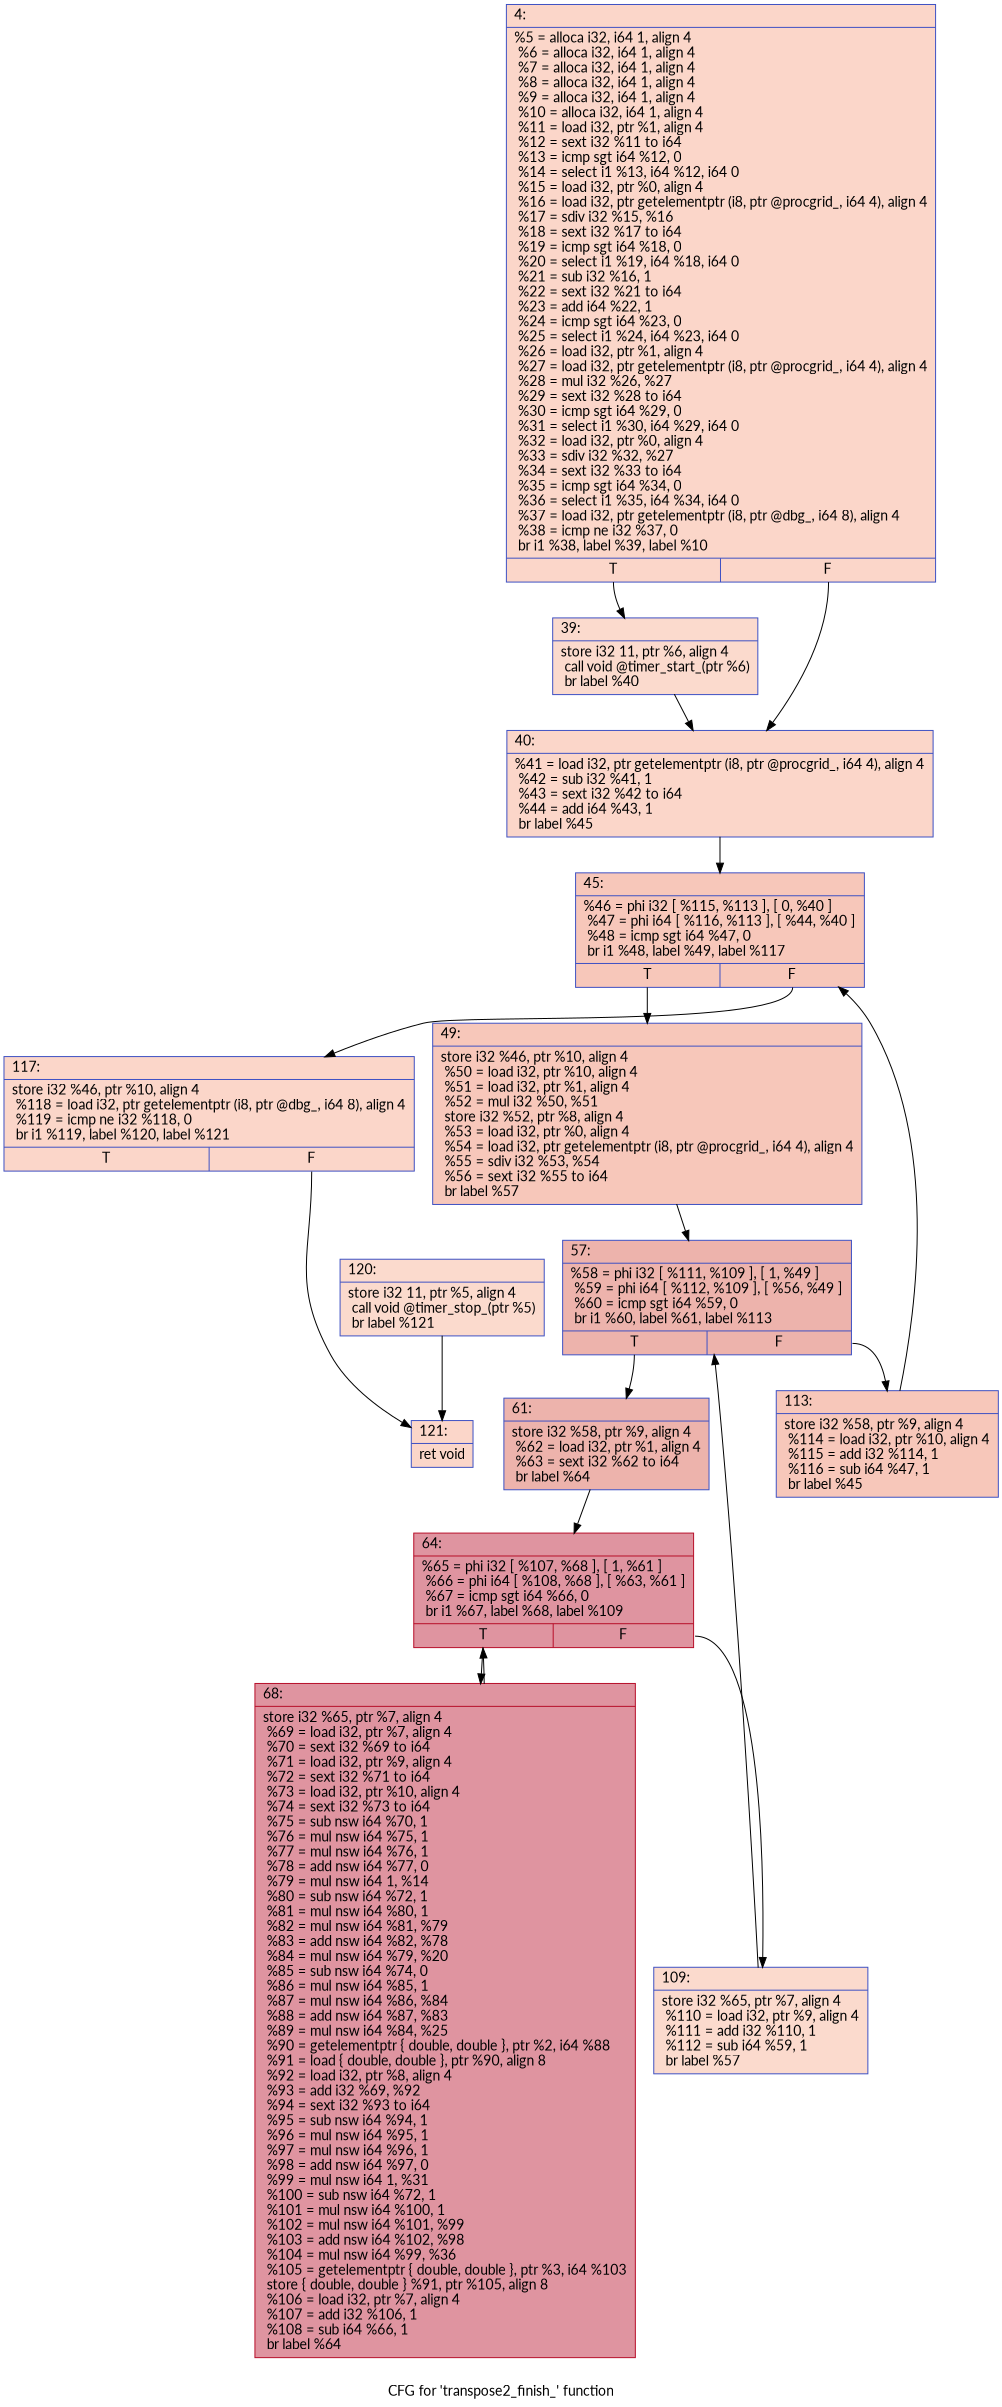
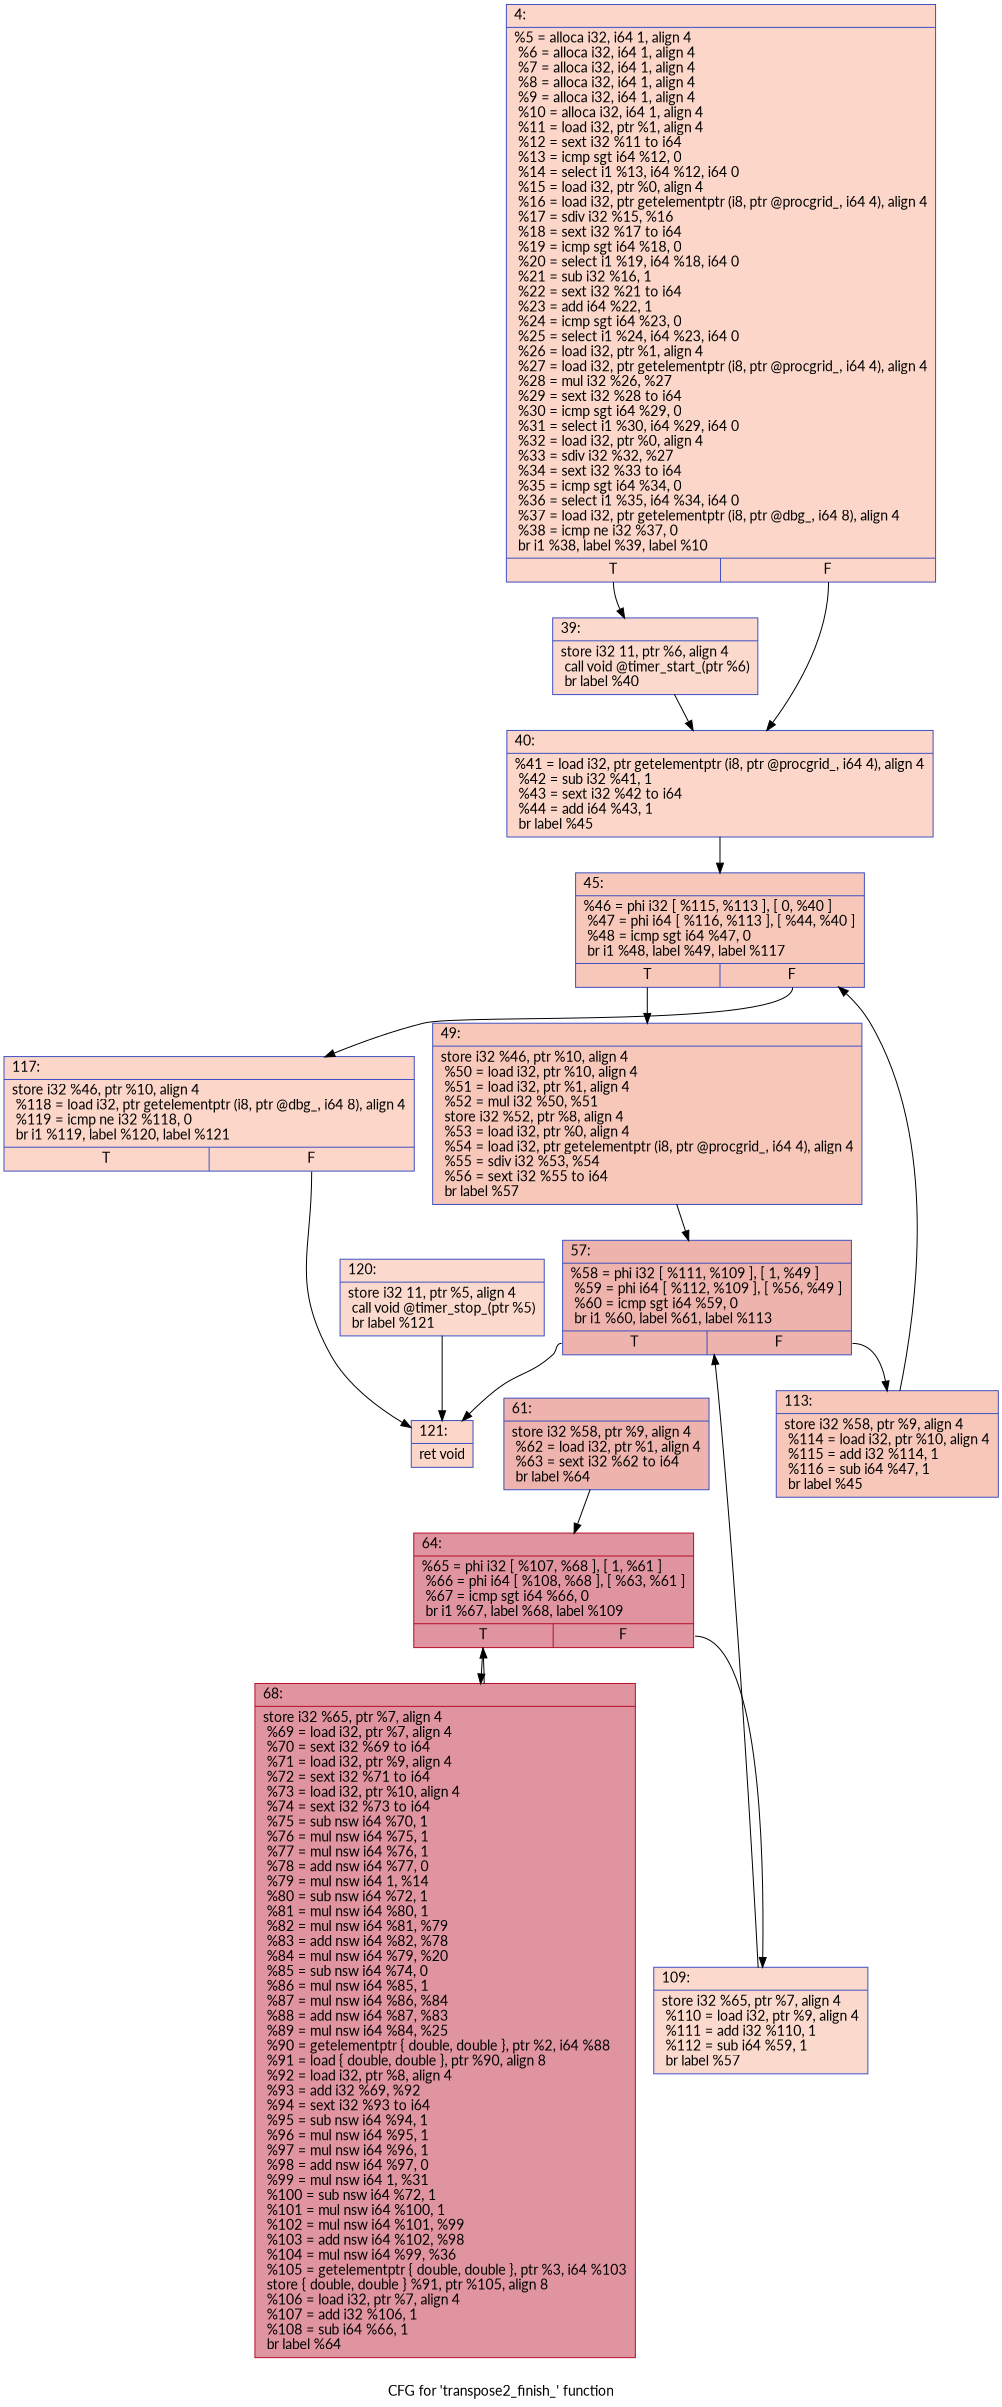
  digraph {
    fontname=Lato
    label="CFG for 'transpose2_finish_' function"
    node [color="#3d50c3ff" fillcolor="#f6a38570" fontname=Lato shape=record style=filled]
    edge [fontname=Lato]
    n1 [label="{4:\l|  %5 = alloca i32, i64 1, align 4\l  %6 = alloca i32, i64 1, align 4\l  %7 = alloca i32, i64 1, align 4\l  %8 = alloca i32, i64 1, align 4\l  %9 = alloca i32, i64 1, align 4\l  %10 = alloca i32, i64 1, align 4\l  %11 = load i32, ptr %1, align 4\l  %12 = sext i32 %11 to i64\l  %13 = icmp sgt i64 %12, 0\l  %14 = select i1 %13, i64 %12, i64 0\l  %15 = load i32, ptr %0, align 4\l  %16 = load i32, ptr getelementptr (i8, ptr @procgrid_, i64 4), align 4\l  %17 = sdiv i32 %15, %16\l  %18 = sext i32 %17 to i64\l  %19 = icmp sgt i64 %18, 0\l  %20 = select i1 %19, i64 %18, i64 0\l  %21 = sub i32 %16, 1\l  %22 = sext i32 %21 to i64\l  %23 = add i64 %22, 1\l  %24 = icmp sgt i64 %23, 0\l  %25 = select i1 %24, i64 %23, i64 0\l  %26 = load i32, ptr %1, align 4\l  %27 = load i32, ptr getelementptr (i8, ptr @procgrid_, i64 4), align 4\l  %28 = mul i32 %26, %27\l  %29 = sext i32 %28 to i64\l  %30 = icmp sgt i64 %29, 0\l  %31 = select i1 %30, i64 %29, i64 0\l  %32 = load i32, ptr %0, align 4\l  %33 = sdiv i32 %32, %27\l  %34 = sext i32 %33 to i64\l  %35 = icmp sgt i64 %34, 0\l  %36 = select i1 %35, i64 %34, i64 0\l  %37 = load i32, ptr getelementptr (i8, ptr @dbg_, i64 8), align 4\l  %38 = icmp ne i32 %37, 0\l  br i1 %38, label %39, label %10\l|{<s0>T|<s1>F}}"]
    n2 [fillcolor="#f7ac8e70" label="{39:\l|  store i32 11, ptr %6, align 4\l  call void @timer_start_(ptr %6)\l  br label %40\l}"]
    n3 [label="{40:\l|  %41 = load i32, ptr getelementptr (i8, ptr @procgrid_, i64 4), align 4\l  %42 = sub i32 %41, 1\l  %43 = sext i32 %42 to i64\l  %44 = add i64 %43, 1\l  br label %45\l}"]
    n4 [fillcolor="#ec7f6370" label="{45:\l|  %46 = phi i32 [ %115, %113 ], [ 0, %40 ]\l  %47 = phi i64 [ %116, %113 ], [ %44, %40 ]\l  %48 = icmp sgt i64 %47, 0\l  br i1 %48, label %49, label %117\l|{<s0>T|<s1>F}}"]
    n5 [fillcolor="#ec7f6370" label="{49:\l|  store i32 %46, ptr %10, align 4\l  %50 = load i32, ptr %10, align 4\l  %51 = load i32, ptr %1, align 4\l  %52 = mul i32 %50, %51\l  store i32 %52, ptr %8, align 4\l  %53 = load i32, ptr %0, align 4\l  %54 = load i32, ptr getelementptr (i8, ptr @procgrid_, i64 4), align 4\l  %55 = sdiv i32 %53, %54\l  %56 = sext i32 %55 to i64\l  br label %57\l}"]
    n6 [label="{117:\l|  store i32 %46, ptr %10, align 4\l  %118 = load i32, ptr getelementptr (i8, ptr @dbg_, i64 8), align 4\l  %119 = icmp ne i32 %118, 0\l  br i1 %119, label %120, label %121\l|{<s0>T|<s1>F}}"]
    n7 [fillcolor="#d6524470" label="{57:\l|  %58 = phi i32 [ %111, %109 ], [ 1, %49 ]\l  %59 = phi i64 [ %112, %109 ], [ %56, %49 ]\l  %60 = icmp sgt i64 %59, 0\l  br i1 %60, label %61, label %113\l|{<s0>T|<s1>F}}"]
    n8 [label="{121:\l|  ret void\l}"]
    n9 [fillcolor="#d6524470" label="{61:\l|  store i32 %58, ptr %9, align 4\l  %62 = load i32, ptr %1, align 4\l  %63 = sext i32 %62 to i64\l  br label %64\l}"]
    n10 [fillcolor="#ec7f6370" label="{113:\l|  store i32 %58, ptr %9, align 4\l  %114 = load i32, ptr %10, align 4\l  %115 = add i32 %114, 1\l  %116 = sub i64 %47, 1\l  br label %45\l}"]
    n11 [fillcolor="#f7ac8e70" label="{120:\l|  store i32 11, ptr %5, align 4\l  call void @timer_stop_(ptr %5)\l  br label %121\l}"]
    n12 [color="#b70d28ff" fillcolor="#b70d2870" label="{64:\l|  %65 = phi i32 [ %107, %68 ], [ 1, %61 ]\l  %66 = phi i64 [ %108, %68 ], [ %63, %61 ]\l  %67 = icmp sgt i64 %66, 0\l  br i1 %67, label %68, label %109\l|{<s0>T|<s1>F}}"]
    n13 [color="#b70d28ff" fillcolor="#b70d2870" label="{68:\l|  store i32 %65, ptr %7, align 4\l  %69 = load i32, ptr %7, align 4\l  %70 = sext i32 %69 to i64\l  %71 = load i32, ptr %9, align 4\l  %72 = sext i32 %71 to i64\l  %73 = load i32, ptr %10, align 4\l  %74 = sext i32 %73 to i64\l  %75 = sub nsw i64 %70, 1\l  %76 = mul nsw i64 %75, 1\l  %77 = mul nsw i64 %76, 1\l  %78 = add nsw i64 %77, 0\l  %79 = mul nsw i64 1, %14\l  %80 = sub nsw i64 %72, 1\l  %81 = mul nsw i64 %80, 1\l  %82 = mul nsw i64 %81, %79\l  %83 = add nsw i64 %82, %78\l  %84 = mul nsw i64 %79, %20\l  %85 = sub nsw i64 %74, 0\l  %86 = mul nsw i64 %85, 1\l  %87 = mul nsw i64 %86, %84\l  %88 = add nsw i64 %87, %83\l  %89 = mul nsw i64 %84, %25\l  %90 = getelementptr \{ double, double \}, ptr %2, i64 %88\l  %91 = load \{ double, double \}, ptr %90, align 8\l  %92 = load i32, ptr %8, align 4\l  %93 = add i32 %69, %92\l  %94 = sext i32 %93 to i64\l  %95 = sub nsw i64 %94, 1\l  %96 = mul nsw i64 %95, 1\l  %97 = mul nsw i64 %96, 1\l  %98 = add nsw i64 %97, 0\l  %99 = mul nsw i64 1, %31\l  %100 = sub nsw i64 %72, 1\l  %101 = mul nsw i64 %100, 1\l  %102 = mul nsw i64 %101, %99\l  %103 = add nsw i64 %102, %98\l  %104 = mul nsw i64 %99, %36\l  %105 = getelementptr \{ double, double \}, ptr %3, i64 %103\l  store \{ double, double \} %91, ptr %105, align 8\l  %106 = load i32, ptr %7, align 4\l  %107 = add i32 %106, 1\l  %108 = sub i64 %66, 1\l  br label %64\l}"]
    n14 [fillcolor="#f7ac8e70" label="{109:\l|  store i32 %65, ptr %7, align 4\l  %110 = load i32, ptr %9, align 4\l  %111 = add i32 %110, 1\l  %112 = sub i64 %59, 1\l  br label %57\l}"]
    n1 -> n2 [tailport=s0]
    n1 -> n3 [tailport=s1]
    n2 -> n3
    n3 -> n4
    n4 -> n5 [tailport=s0]
    n4 -> n6 [tailport=s1]
    n5 -> n7
    n6 -> n8 [tailport=s1]
-   n7 -> n9 [tailport=s0]
+   n7 -> n8 [tailport=s0]
    n7 -> n10 [tailport=s1]
    n9 -> n12
    n10 -> n4
    n11 -> n8
    n12 -> n13 [tailport=s0]
    n12 -> n14 [tailport=s1]
    n13 -> n12
    n14 -> n7
  }
